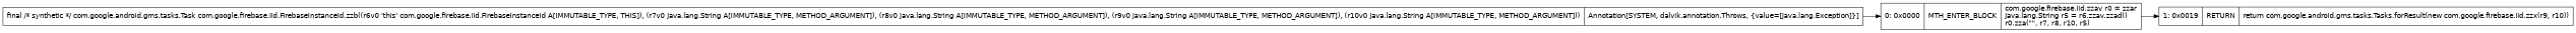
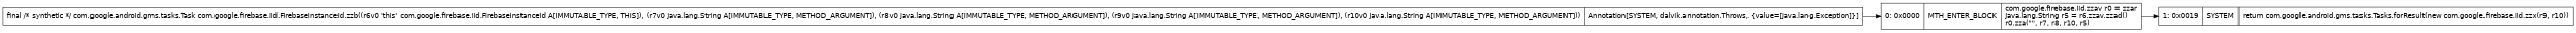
  digraph {
    rankdir=LR
    fontname="DejaVu Sans"
    node [shape=record fontname="DejaVu Sans"]
    edge [fontname="DejaVu Sans"]
    n1 [label="{0\:\ 0x0000|MTH_ENTER_BLOCK\l|com.google.firebase.iid.zzav r0 = zzar\ljava.lang.String r5 = r6.zzav.zzad()\lr0.zza(\"\", r7, r8, r10, r5)\l}"]
-   n2 [label="{1\:\ 0x0019|RETURN\l|return com.google.android.gms.tasks.Tasks.forResult(new com.google.firebase.iid.zzx(r9, r10))\l}"]
+   n2 [label="{1\:\ 0x0019|SYSTEM\l|return com.google.android.gms.tasks.Tasks.forResult(new com.google.firebase.iid.zzx(r9, r10))\l}"]
    n3 [label="{final \/* synthetic *\/ com.google.android.gms.tasks.Task com.google.firebase.iid.FirebaseInstanceId.zzb((r6v0 'this' com.google.firebase.iid.FirebaseInstanceId A[IMMUTABLE_TYPE, THIS]), (r7v0 java.lang.String A[IMMUTABLE_TYPE, METHOD_ARGUMENT]), (r8v0 java.lang.String A[IMMUTABLE_TYPE, METHOD_ARGUMENT]), (r9v0 java.lang.String A[IMMUTABLE_TYPE, METHOD_ARGUMENT]), (r10v0 java.lang.String A[IMMUTABLE_TYPE, METHOD_ARGUMENT]))  | Annotation[SYSTEM, dalvik.annotation.Throws, \{value=[java.lang.Exception]\}]\l}"]
    n1 -> n2
    n3 -> n1
  }
